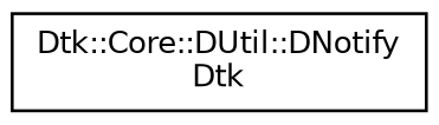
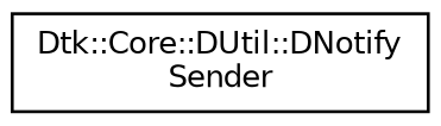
  digraph {
    rankdir=LR
-   n1 [color=black fillcolor=white fontname=Helvetica fontsize=10 height=0.2 label="Dtk::Core::DUtil::DNotify\lDtk" shape=record style=filled width=0.4]
+   n1 [color=black fillcolor=white fontname=Helvetica fontsize=10 height=0.2 label="Dtk::Core::DUtil::DNotify\lSender" shape=record style=filled width=0.4]
  }
